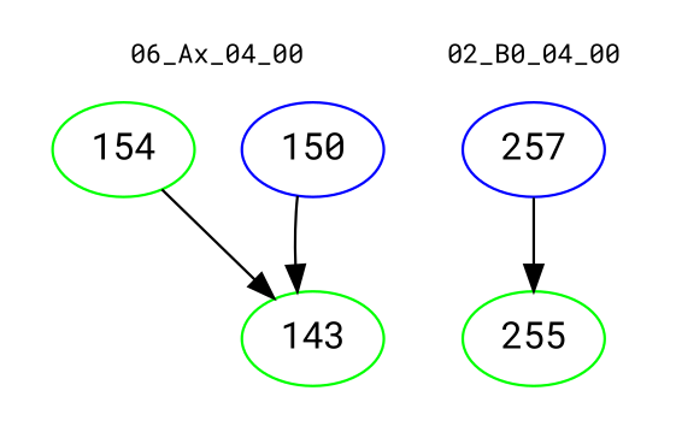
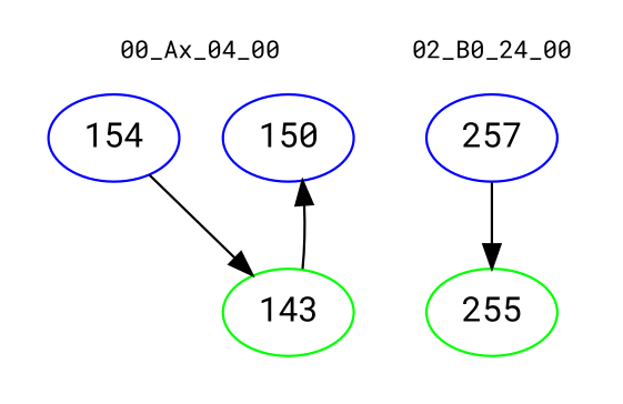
  digraph {
    fontname="Roboto Mono"
    node [color=blue fontname="Roboto Mono"]
    edge [color=black fontname="Roboto Mono"]
    n1 [label=150]
    n2 [color=green label=143]
-   n3 [color=green label=154]
+   n3 [label=154]
    n4 [label=257]
    n5 [color=green label=255]
    subgraph cluster_1 {
      color=white
      fontsize=10
-     label="06_Ax_04_00"
+     label="00_Ax_04_00"
      n1
      n2
      n3
    }
    subgraph cluster_2 {
      color=white
      fontsize=10
-     label="02_B0_04_00"
+     label="02_B0_24_00"
      n4
      n5
    }
-   n1 -> n2
+   n2 -> n1
    n3 -> n2
    n4 -> n5
  }
